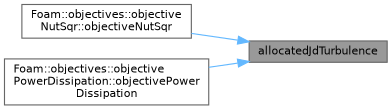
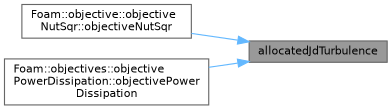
  digraph {
    rankdir=RL
    node [color=grey40 fillcolor=white fontname=Helvetica fontsize=10 shape=box style=filled]
    edge [color=steelblue1 dir=back fontname=Helvetica fontsize=10 labelfontname=Helvetica labelfontsize=10 style=solid]
    n1 [color=gray40 fillcolor=grey60 fontcolor=black height=0.2 label=allocatedJdTurbulence width=0.4]
-   n2 [height=0.2 label="Foam::objectives::objective\lNutSqr::objectiveNutSqr" width=0.4]
+   n2 [height=0.2 label="Foam::objective::objective\lNutSqr::objectiveNutSqr" width=0.4]
    n3 [height=0.2 label="Foam::objectives::objective\lPowerDissipation::objectivePower\lDissipation" width=0.4]
    n1 -> n2
    n1 -> n3
  }
